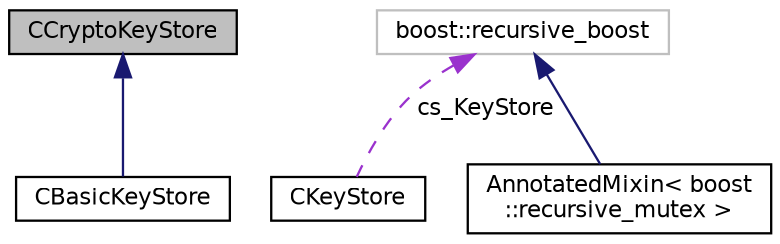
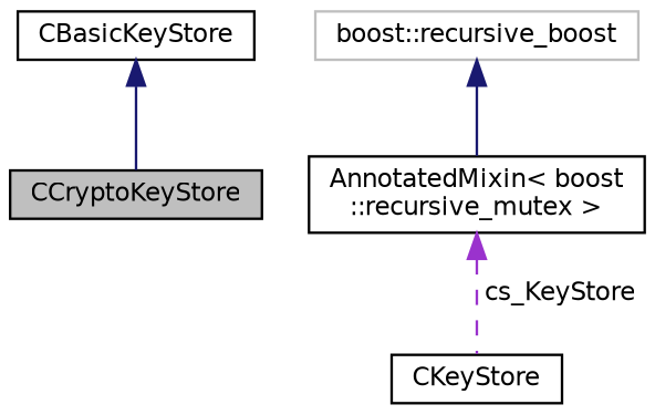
  digraph {
    node [color=black fillcolor=white fontname=Helvetica fontsize=10 shape=record style=filled]
    edge [color=midnightblue dir=back fontname=Helvetica fontsize=10 labelfontname=Helvetica labelfontsize=10 style=solid]
    n1 [fillcolor=grey75 fontcolor=black height=0.2 label=CCryptoKeyStore width=0.4]
    n2 [height=0.2 label=CBasicKeyStore width=0.4]
    n3 [height=0.2 label=CKeyStore width=0.4]
    n4 [height=0.2 label="AnnotatedMixin\< boost\l::recursive_mutex \>" width=0.4]
    n5 [color=grey75 height=0.2 label="boost::recursive_boost" width=0.4]
-   n1 -> n2
-   n5 -> n3 [color=darkorchid3 label=" cs_KeyStore" style=dashed]
+   n2 -> n1
+   n4 -> n3 [color=darkorchid3 label=" cs_KeyStore" style=dashed]
    n5 -> n4
  }
